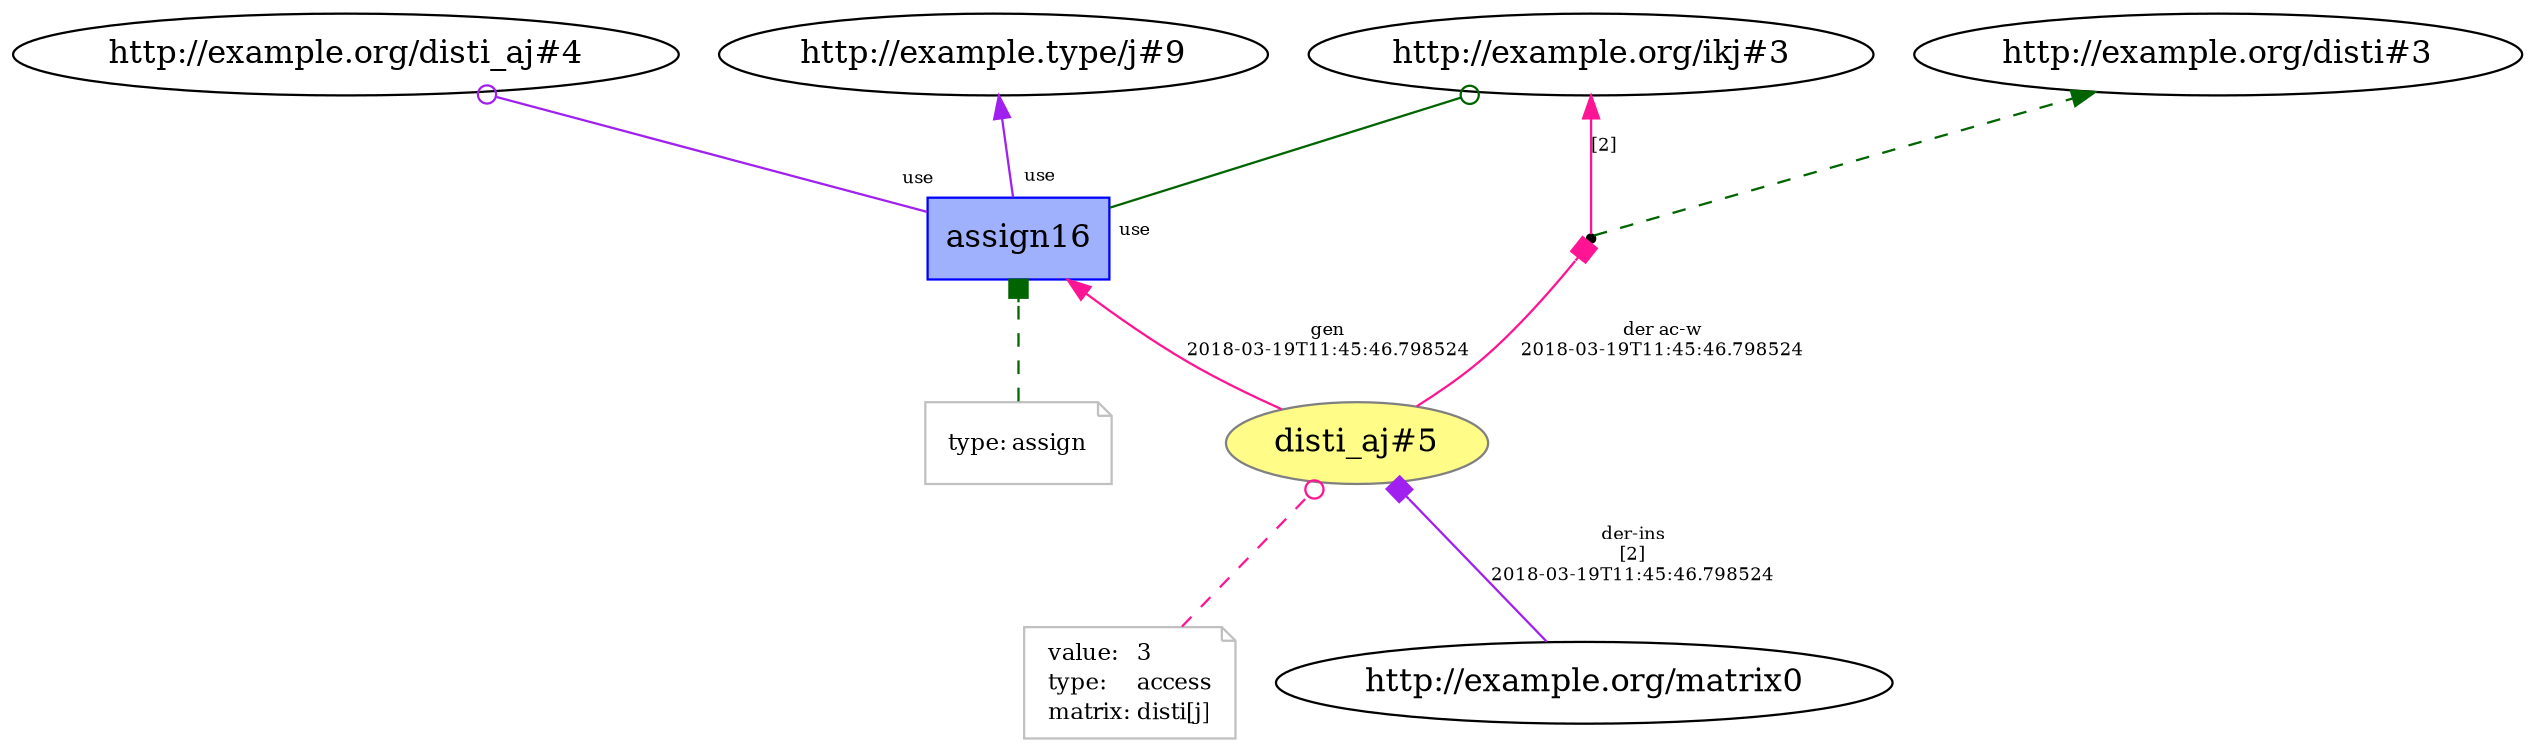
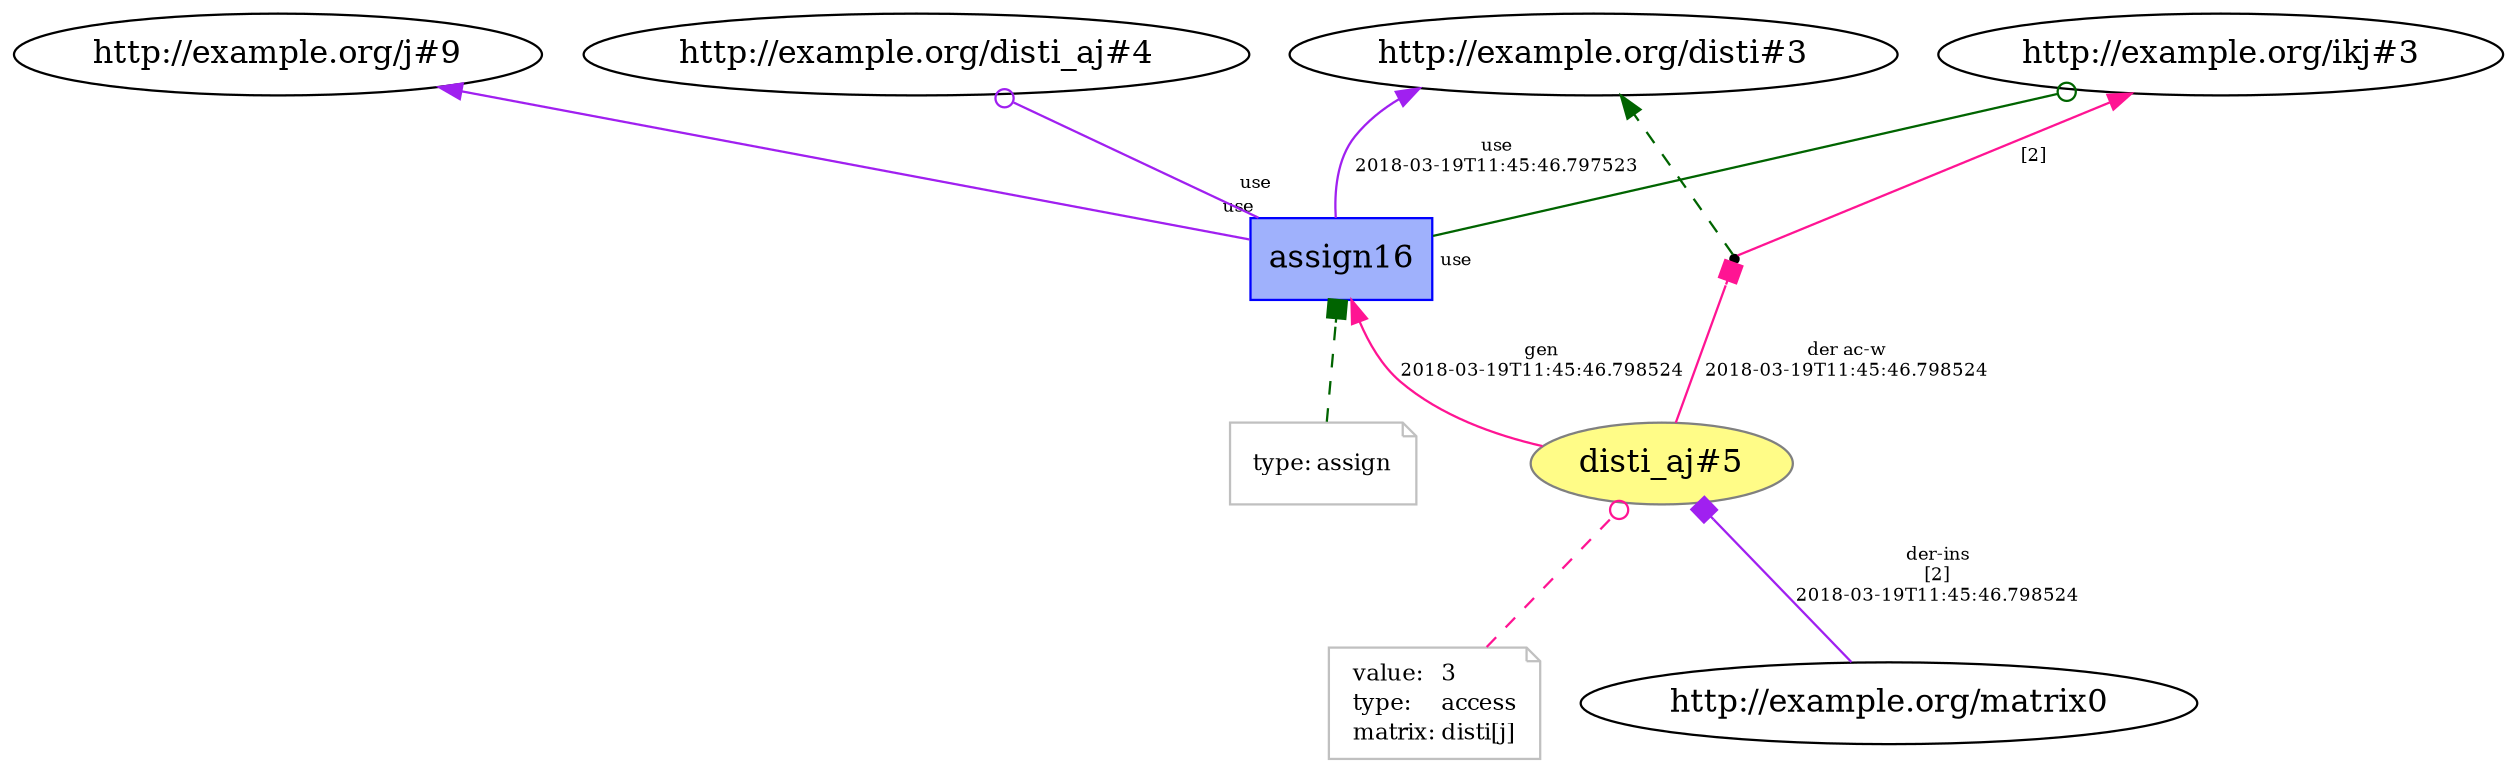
  digraph {
    rankdir=BT
    edge [arrowhead=normal color=deeppink rotation=20]
    n1 [color="#808080" fillcolor="#FFFC87" label="disti_aj#5" style=filled]
    n2 [color="#0000FF" fillcolor="#9FB1FC" label=assign16 shape=polygon sides=4 style=filled]
    bn0 [shape=point]
    "http://example.org/disti#3"
    "http://example.org/ikj#3"
-   "http://example.org/j#9" [label="http://example.type/j#9"]
+   "http://example.org/j#9"
    "http://example.org/disti_aj#4"
    n8 [color=gray fontcolor=black fontsize=10 label=<<TABLE cellpadding="0" border="0"> 	<TR> 	    <TD align="left">value:</TD> 	    <TD align="left">3</TD> 	</TR> 	<TR> 	    <TD align="left">type:</TD> 	    <TD align="left">access</TD> 	</TR> 	<TR> 	    <TD align="left">matrix:</TD> 	    <TD align="left">disti[j]</TD> 	</TR> </TABLE>> shape=note]
    "http://example.org/matrix0"
    n10 [color=gray fontcolor=black fontsize=10 label=<<TABLE cellpadding="0" border="0"> 	<TR> 	    <TD align="left">type:</TD> 	    <TD align="left">assign</TD> 	</TR> </TABLE>> shape=note]
    n1 -> n2 [angle=60.0 distance=1.5 fontsize=8 label="gen\n2018-03-19T11:45:46.798524"]
    n1 -> bn0 [angle=60.0 arrowhead=box distance=1.5 fontsize=8 label="der ac-w\n2018-03-19T11:45:46.798524"]
+   n2 -> "http://example.org/disti#3" [angle=60.0 color=purple distance=1.5 fontsize=8 label="use\n2018-03-19T11:45:46.797523"]
    n2 -> "http://example.org/ikj#3" [arrowhead=odot color=darkgreen labelangle=60.0 labeldistance=1.5 labelfontsize=8 taillabel=use]
    n2 -> "http://example.org/j#9" [color=purple labelangle=60.0 labeldistance=1.5 labelfontsize=8 taillabel=use]
    n2 -> "http://example.org/disti_aj#4" [arrowhead=odot color=purple labelangle=60.0 labeldistance=1.5 labelfontsize=8 taillabel=use]
    bn0 -> "http://example.org/disti#3" [color=darkgreen style=dashed rotation=""]
    bn0 -> "http://example.org/ikj#3" [angle=60.0 distance=1.5 fontsize=8 label="[2]"]
    n8 -> n1 [arrowhead=odot style=dashed rotation=""]
    "http://example.org/matrix0" -> n1 [angle=60.0 arrowhead=box color=purple distance=1.5 fontsize=8 label="der-ins\n[2]\n2018-03-19T11:45:46.798524"]
    n10 -> n2 [arrowhead=box color=darkgreen style=dashed rotation=""]
  }
